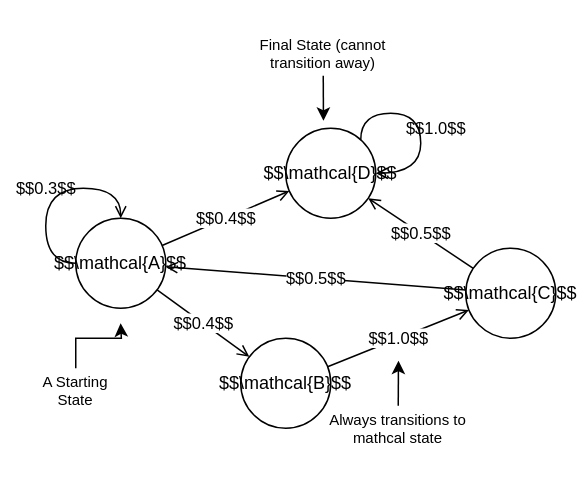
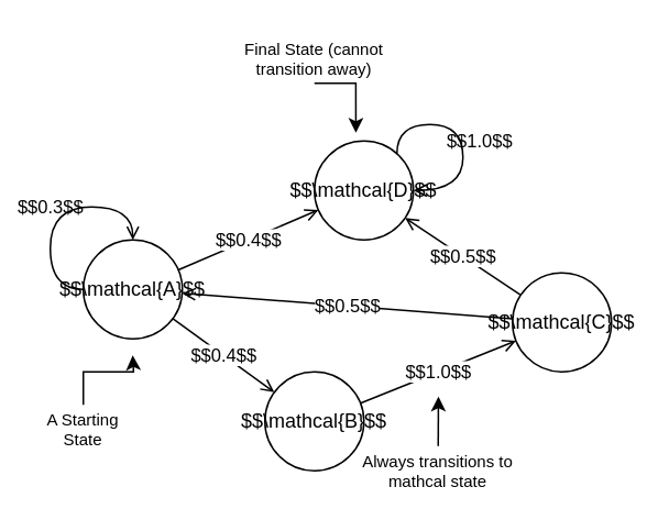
  <mxCell id="0" />
  <mxCell id="1" parent="0" />
  <mxCell id="2" value="$$0.4$$" style="edgeStyle=none;rounded=0;orthogonalLoop=1;jettySize=auto;html=1;endArrow=open;endFill=0;" edge="1" parent="1" source="4" target="6"><mxGeometry relative="1" as="geometry" /></mxCell>
  <mxCell id="3" value="$$0.4$$" style="edgeStyle=none;rounded=1;orthogonalLoop=1;jettySize=auto;html=1;endArrow=open;endFill=0;" edge="1" parent="1" source="4" target="11"><mxGeometry relative="1" as="geometry" /></mxCell>
  <mxCell id="4" value="$$\mathcal{A}$$" style="ellipse;whiteSpace=wrap;html=1;aspect=fixed;" vertex="1" parent="1"><mxGeometry x="50" y="145" width="60" height="60" as="geometry" /></mxCell>
  <mxCell id="5" value="$$1.0$$" style="edgeStyle=none;rounded=0;orthogonalLoop=1;jettySize=auto;html=1;endArrow=open;endFill=0;" edge="1" parent="1" source="6" target="9"><mxGeometry relative="1" as="geometry" /></mxCell>
  <mxCell id="6" value="$$\mathcal{B}$$" style="ellipse;whiteSpace=wrap;html=1;aspect=fixed;" vertex="1" parent="1"><mxGeometry x="160" y="225" width="60" height="60" as="geometry" /></mxCell>
  <mxCell id="7" value="$$0.5$$" style="edgeStyle=none;rounded=0;orthogonalLoop=1;jettySize=auto;html=1;endArrow=open;endFill=0;" edge="1" parent="1" source="9" target="4"><mxGeometry relative="1" as="geometry" /></mxCell>
  <mxCell id="8" value="$$0.5$$" style="edgeStyle=none;rounded=1;orthogonalLoop=1;jettySize=auto;html=1;endArrow=open;endFill=0;" edge="1" parent="1" source="9" target="11"><mxGeometry relative="1" as="geometry" /></mxCell>
  <mxCell id="9" value="$$\mathcal{C}$$" style="ellipse;whiteSpace=wrap;html=1;aspect=fixed;" vertex="1" parent="1"><mxGeometry x="310" y="165" width="60" height="60" as="geometry" /></mxCell>
  <mxCell id="10" value="$$0.3$$" style="edgeStyle=orthogonalEdgeStyle;rounded=0;orthogonalLoop=1;jettySize=auto;html=1;exitX=0;exitY=0.5;exitDx=0;exitDy=0;entryX=0.5;entryY=0;entryDx=0;entryDy=0;curved=1;labelBackgroundColor=none;endArrow=open;endFill=0;" edge="1" parent="1" source="4" target="4"><mxGeometry relative="1" as="geometry"><Array as="points"><mxPoint x="30" y="175" /><mxPoint x="30" y="125" /><mxPoint x="80" y="125" /></Array></mxGeometry></mxCell>
  <mxCell id="11" value="$$\mathcal{D}$$" style="ellipse;whiteSpace=wrap;html=1;aspect=fixed;" vertex="1" parent="1"><mxGeometry x="190" width="60" height="60" as="geometry" y="85" /></mxCell>
  <mxCell id="12" style="edgeStyle=orthogonalEdgeStyle;rounded=0;orthogonalLoop=1;jettySize=auto;html=1;exitX=0.5;exitY=0;exitDx=0;exitDy=0;labelBackgroundColor=none;" edge="1" parent="1" source="13"><mxGeometry relative="1" as="geometry"><mxPoint x="79.905" y="215" as="targetPoint" /></mxGeometry></mxCell>
  <mxCell id="13" value="A Starting State" style="text;html=1;strokeColor=none;fillColor=none;align=center;verticalAlign=middle;whiteSpace=wrap;rounded=0;fontSize=10;" vertex="1" parent="1"><mxGeometry x="20" y="245" width="60" height="30" as="geometry" /></mxCell>
  <mxCell id="14" value="$$1.0$$" style="edgeStyle=orthogonalEdgeStyle;curved=1;rounded=1;orthogonalLoop=1;jettySize=auto;html=1;entryX=1;entryY=0.5;entryDx=0;entryDy=0;labelBackgroundColor=none;endArrow=open;endFill=0;" edge="1" parent="1" source="11" target="11"><mxGeometry x="0.06" y="10" relative="1" as="geometry"><Array as="points"><mxPoint x="240" y="75" /><mxPoint x="280" y="75" /><mxPoint x="280" y="115" /></Array><mxPoint as="offset" /></mxGeometry></mxCell>
  <mxCell id="15" style="edgeStyle=orthogonalEdgeStyle;rounded=0;orthogonalLoop=1;jettySize=auto;html=1;exitX=0.5;exitY=1;exitDx=0;exitDy=0;labelBackgroundColor=none;endArrow=classic;endFill=1;" edge="1" parent="1" source="16"><mxGeometry relative="1" as="geometry"><mxPoint x="215.143" y="80" as="targetPoint" /></mxGeometry></mxCell>
- <mxCell id="16" value="Final State (cannot transition away)" style="text;html=1;strokeColor=none;fillColor=none;align=center;verticalAlign=middle;whiteSpace=wrap;rounded=0;fontSize=10;" vertex="1" parent="1"><mxGeometry x="160" y="20" width="110" height="30" as="geometry" /></mxCell>
+ <mxCell id="16" value="Final State (cannot transition away)" style="text;html=1;strokeColor=none;fillColor=none;align=center;verticalAlign=middle;whiteSpace=wrap;rounded=0;fontSize=10;" vertex="1" parent="1"><mxGeometry x="135" y="20" width="110" height="30" as="geometry" /></mxCell>
  <mxCell id="17" style="edgeStyle=orthogonalEdgeStyle;rounded=0;orthogonalLoop=1;jettySize=auto;html=1;exitX=0.5;exitY=0;exitDx=0;exitDy=0;labelBackgroundColor=none;endArrow=classic;endFill=1;" edge="1" parent="1" source="18"><mxGeometry relative="1" as="geometry"><mxPoint x="265.143" y="240" as="targetPoint" /></mxGeometry></mxCell>
  <mxCell id="18" value="Always transitions to mathcal state" style="text;html=1;strokeColor=none;fillColor=none;align=center;verticalAlign=middle;whiteSpace=wrap;rounded=0;fontSize=10;" vertex="1" parent="1"><mxGeometry x="210" y="270" width="110" height="30" as="geometry" /></mxCell>
